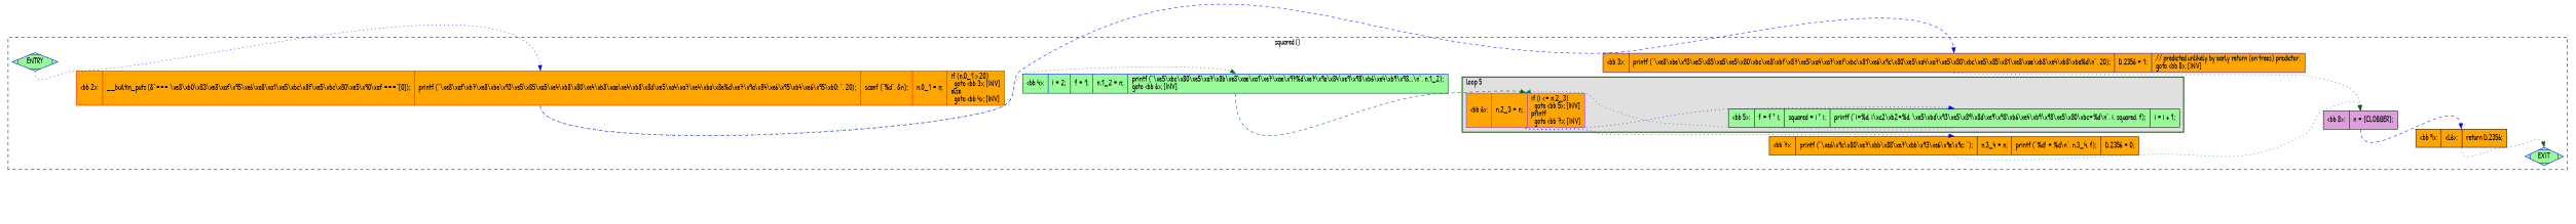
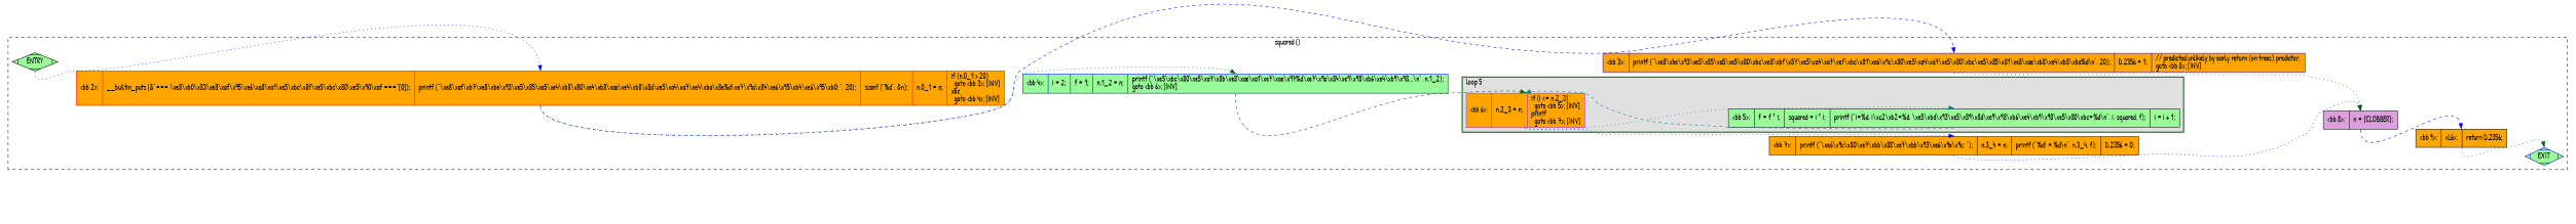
  digraph {
    fontname="Patrick Hand"
    rankdir=LR
    node [color=black fillcolor=orange fontname="Patrick Hand" shape=record style=filled]
    edge [color=blue constraint=true fontname="Patrick Hand" headport=n style=dotted tailport=s weight=10]
    n1 [color=purple label="{\<bb\ 6\>:\l|n.2_3\ =\ n;\l|if\ (i\ \<=\ n.2_3)\l\ \ goto\ \<bb\ 5\>;\ [INV]\lprintf\l\ \ goto\ \<bb\ 7\>;\ [INV]\l}"]
    n2 [fillcolor=palegreen label="{\<bb\ 5\>:\l|f\ =\ f\ *\ i;\l|squared\ =\ i\ *\ i;\l|printf\ (\"i=%d,\ i\\xc2\\xb2=%d,\ \\xe5\\xbd\\x93\\xe5\\x89\\x8d\\xe9\\x98\\xb6\\xe4\\xb9\\x98\\xe5\\x80\\xbc=%d\\n\",\ i,\ squared,\ f);\l|i\ =\ i\ +\ 1;\l}"]
    n3 [label="{\<bb\ 7\>:\l|printf\ (\"\\xe6\\x9c\\x80\\xe7\\xbb\\x88\\xe7\\xbb\\x93\\xe6\\x9e\\x9c:\ \");\l|n.3_4\ =\ n;\l|printf\ (\"%d!\ =\ %d\\n\",\ n.3_4,\ f);\l|D.2356\ =\ 0;\l}"]
-   n4 [color=blue fillcolor=palegreen label=ENTRY shape=Mdiamond]
+   n4 [fillcolor=palegreen label=ENTRY shape=Mdiamond]
    n5 [color=blue fillcolor=palegreen label=EXIT shape=Mdiamond]
-   n6 [color=red label="{\<bb\ 2\>:\l|__builtin_puts\ (&\"===\ \\xe8\\xb0\\x83\\xe8\\xaf\\x95\\xe6\\xa8\\xa1\\xe5\\xbc\\x8f\\xe5\\xbc\\x80\\xe5\\x90\\xaf\ ===\"[0]);\l|printf\ (\"\\xe8\\xaf\\xb7\\xe8\\xbe\\x93\\xe5\\x85\\xa5\\xe4\\xb8\\x80\\xe4\\xb8\\xaa\\xe4\\xb8\\x8d\\xe5\\xa4\\xa7\\xe4\\xba\\x8e%d\\xe7\\x9a\\x84\\xe6\\x95\\xb4\\xe6\\x95\\xb0:\ \",\ 20);\l|scanf\ (\"%d\",\ &n);\l|n.0_1\ =\ n;\l|if\ (n.0_1\ \>\ 20)\l\ \ goto\ \<bb\ 3\>;\ [INV]\lelse\l\ \ goto\ \<bb\ 4\>;\ [INV]\l}"]
+   n6 [color=red label="{\<bb\ 2\>:\l|__builtin_puts\ (&\"===\ \\xe8\\xb0\\x83\\xe8\\xaf\\x95\\xe6\\xa8\\xa1\\xe5\\xbc\\x8f\\xe5\\xbc\\x80\\xe5\\x90\\xaf\ ===\"[0]);\l|printf\ (\"\\xe8\\xaf\\xb7\\xe8\\xbe\\x93\\xe5\\x85\\xa5\\xe4\\xb8\\x80\\xe4\\xb8\\xaa\\xe4\\xb8\\x8d\\xe5\\xa4\\xa7\\xe4\\xba\\x8e%d\\xe7\\x9a\\x84\\xe6\\x95\\xb4\\xe6\\x95\\xb0:\ \",\ 20);\l|scanf\ (\"%d\",\ &n);\l|n.0_1\ =\ n;\l|if\ (n.0_1\ \>\ 20)\l\ \ goto\ \<bb\ 3\>;\ [INV]\lxbc\l\ \ goto\ \<bb\ 4\>;\ [INV]\l}"]
    n7 [color=blue label="{\<bb\ 3\>:\l|printf\ (\"\\xe8\\xbe\\x93\\xe5\\x85\\xa5\\xe5\\x80\\xbc\\xe8\\xbf\\x87\\xe5\\xa4\\xa7\\xef\\xbc\\x81\\xe6\\x9c\\x80\\xe5\\xa4\\xa7\\xe5\\x80\\xbc\\xe5\\x85\\x81\\xe8\\xae\\xb8\\xe4\\xb8\\xba%d\\n\",\ 20);\l|D.2356\ =\ 1;\l|//\ predicted\ unlikely\ by\ early\ return\ (on\ trees)\ predictor.\lgoto\ \<bb\ 8\>;\ [INV]\l}"]
    n8 [color=blue fillcolor=palegreen label="{\<bb\ 4\>:\l|i\ =\ 2;\l|f\ =\ 1;\l|n.1_2\ =\ n;\l|printf\ (\"\\xe5\\xbc\\x80\\xe5\\xa7\\x8b\\xe8\\xae\\xa1\\xe7\\xae\\x97%d\\xe7\\x9a\\x84\\xe9\\x98\\xb6\\xe4\\xb9\\x98...\\n\",\ n.1_2);\lgoto\ \<bb\ 6\>;\ [INV]\l}"]
    n9 [fillcolor=plum label="{\<bb\ 8\>:\l|n\ =\ \{CLOBBER\};\l}"]
    n10 [label="{\<bb\ 9\>:\l|\<L6\>:\l|return\ D.2356;\l}"]
    subgraph cluster_1 {
      color=black
      label="squared ()"
      style=dashed
      n3
      n4
      n5
      n6
      n7
      n8
      n9
      n10
      subgraph cluster_2 {
        color=darkgreen
        fillcolor=grey88
        label="loop 5"
        labeljust=l
        penwidth=2
        style=filled
        n1
        n2
      }
    }
-   n1 -> n2
+   n1 -> n2 [color=teal]
    n1 -> n3
-   n2 -> n1 [color=teal constraint=false]
-   n3 -> n9 [color=teal weight=100]
+   n2 -> n1 [color=teal constraint=false style=dashed]
+   n3 -> n9 [weight=100]
    n4 -> n5 [style=invis color="" weight=""]
    n4 -> n6 [weight=100]
    n6 -> n7 [style=dashed]
    n6 -> n8 [color=darkgreen]
    n7 -> n9 [color=darkgreen weight=100]
    n8 -> n1 [color=darkgreen style=dashed weight=100]
    n9 -> n10 [style=dashed weight=100]
    n10 -> n5 [color=darkgreen]
  }
